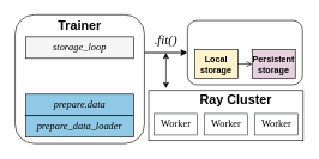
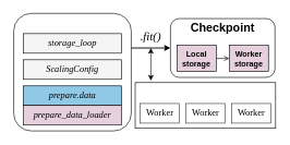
  <mxCell id="0" />
  <mxCell id="1" parent="0" />
  <mxCell id="2" value="" style="rounded=1;whiteSpace=wrap;html=1;fillColor=none;" parent="1" vertex="1"><mxGeometry x="20" y="20" width="180" height="180" as="geometry" /></mxCell>
- <mxCell id="3" value="&lt;font style=&quot;font-size: 18px;&quot;&gt;&lt;b&gt;Trainer&lt;/b&gt;&lt;/font&gt;" style="text;html=1;strokeColor=none;fillColor=none;align=center;verticalAlign=middle;whiteSpace=wrap;rounded=0;" parent="1" vertex="1"><mxGeometry x="80" y="21" width="60" height="30" as="geometry" /></mxCell>
  <mxCell id="4" value="&lt;font style=&quot;font-size: 14px;&quot;&gt;storage_loop&lt;/font&gt;" style="rounded=0;whiteSpace=wrap;html=1;fillColor=#F5F5F5;fontFamily=Garamond;fontStyle=2" parent="1" vertex="1"><mxGeometry x="35" y="51" width="150" height="30" as="geometry" /></mxCell>
+ <mxCell id="5" value="&lt;font style=&quot;font-size: 14px;&quot;&gt;ScalingConfig&lt;/font&gt;" style="rounded=0;whiteSpace=wrap;html=1;fillColor=#F5F5F5;fontFamily=Garamond;fontStyle=2" parent="1" vertex="1"><mxGeometry x="35" y="91" width="150" height="30" as="geometry" /></mxCell>
  <mxCell id="6" value="&lt;span style=&quot;font-size: 14px;&quot;&gt;&lt;font&gt;prepare.data&lt;/font&gt;&lt;/span&gt;" style="rounded=0;whiteSpace=wrap;html=1;fillColor=#90C9E6;fontFamily=Garamond;fontStyle=2" parent="1" vertex="1"><mxGeometry x="35" y="131" width="150" height="30" as="geometry" /></mxCell>
- <mxCell id="7" value="&lt;font style=&quot;font-size: 14px;&quot;&gt;prepare_data_loader&lt;/font&gt;" style="rounded=0;whiteSpace=wrap;html=1;fillColor=#90C9E6;fontFamily=Garamond;fontStyle=2" parent="1" vertex="1"><mxGeometry x="35" y="161" width="150" height="30" as="geometry" /></mxCell>
+ <mxCell id="7" value="&lt;font style=&quot;font-size: 14px;&quot;&gt;prepare_data_loader&lt;/font&gt;" style="rounded=0;whiteSpace=wrap;html=1;fillColor=#e6d0de;fontFamily=Garamond;fontStyle=2;" parent="1" vertex="1"><mxGeometry x="35" y="161" width="150" height="30" as="geometry" /></mxCell>
  <mxCell id="8" value="" style="rounded=1;whiteSpace=wrap;html=1;fillColor=none;" parent="1" vertex="1"><mxGeometry x="260" y="28" width="160" height="90" as="geometry" /></mxCell>
  <mxCell id="9" value="" style="endArrow=classic;html=1;rounded=0;exitX=1;exitY=0.5;exitDx=0;exitDy=0;entryX=0;entryY=0.5;entryDx=0;entryDy=0;entryPerimeter=0;strokeWidth=1.5;" parent="1" target="8" edge="1"><mxGeometry width="50" height="50" relative="1" as="geometry"><mxPoint x="200" y="73" as="sourcePoint" /><mxPoint x="300" y="-96" as="targetPoint" /></mxGeometry></mxCell>
  <mxCell id="10" value="&lt;font face=&quot;Garamond&quot; style=&quot;font-size: 18px;&quot;&gt;&lt;i&gt;.fit()&lt;/i&gt;&lt;/font&gt;" style="text;html=1;strokeColor=none;fillColor=none;align=center;verticalAlign=middle;whiteSpace=wrap;rounded=0;strokeWidth=1.5;" parent="1" vertex="1"><mxGeometry x="200" y="41" width="60" height="30" as="geometry" /></mxCell>
- <mxCell id="12" value="&lt;b&gt;Local storage&lt;/b&gt;" style="rounded=0;whiteSpace=wrap;html=1;fillColor=#fff2cc;" parent="1" vertex="1"><mxGeometry x="270" y="69" width="60" height="40" as="geometry" /></mxCell>
- <mxCell id="13" value="&lt;b&gt;Persistent storage&lt;/b&gt;" style="rounded=0;whiteSpace=wrap;html=1;fillColor=#E6D0DE;" parent="1" vertex="1"><mxGeometry x="350" y="69" width="60" height="40" as="geometry" /></mxCell>
+ <mxCell id="11" value="&lt;b&gt;Checkpoint&lt;/b&gt;" style="text;html=1;strokeColor=none;fillColor=none;align=center;verticalAlign=middle;whiteSpace=wrap;rounded=0;fontSize=18;" parent="1" vertex="1"><mxGeometry x="310" y="28" width="60" height="30" as="geometry" /></mxCell>
+ <mxCell id="12" value="&lt;b&gt;Local storage&lt;/b&gt;" style="rounded=0;whiteSpace=wrap;html=1;fillColor=#E6D0DE;" parent="1" vertex="1"><mxGeometry x="270" y="69" width="60" height="40" as="geometry" /></mxCell>
+ <mxCell id="13" value="&lt;b&gt;Worker storage&lt;/b&gt;" style="rounded=0;whiteSpace=wrap;html=1;fillColor=#E6D0DE;" parent="1" vertex="1"><mxGeometry x="350" y="69" width="60" height="40" as="geometry" /></mxCell>
  <mxCell id="14" value="" style="endArrow=open;html=1;rounded=0;exitX=1;exitY=0.5;exitDx=0;exitDy=0;entryX=0;entryY=0.5;entryDx=0;entryDy=0;" parent="1" source="12" target="13" edge="1"><mxGeometry width="50" height="50" relative="1" as="geometry"><mxPoint x="400" y="399" as="sourcePoint" /><mxPoint x="450" y="349" as="targetPoint" /></mxGeometry></mxCell>
  <mxCell id="15" value="" style="rounded=0;whiteSpace=wrap;html=1;fillColor=none;" parent="1" vertex="1"><mxGeometry x="206" y="126" width="215" height="70" as="geometry" /></mxCell>
- <mxCell id="16" value="&lt;span style=&quot;font-size: 18px;&quot;&gt;&lt;b&gt;Ray Cluster&lt;/b&gt;&lt;/span&gt;" style="text;html=1;strokeColor=none;fillColor=none;align=center;verticalAlign=middle;whiteSpace=wrap;rounded=0;" parent="1" vertex="1"><mxGeometry x="273.5" y="125" width="106.5" height="30" as="geometry" /></mxCell>
  <mxCell id="17" value="Worker" style="rounded=0;whiteSpace=wrap;html=1;fontSize=14;fillColor=none;strokeColor=#36393d;fontFamily=Times New Roman;" parent="1" vertex="1"><mxGeometry x="213.5" y="158" width="60" height="30" as="geometry" /></mxCell>
  <mxCell id="18" value="Worker" style="rounded=0;whiteSpace=wrap;html=1;fontSize=14;fillColor=none;strokeColor=#36393d;fontFamily=Times New Roman;" parent="1" vertex="1"><mxGeometry x="283.5" y="158" width="60" height="30" as="geometry" /></mxCell>
  <mxCell id="19" value="Worker" style="rounded=0;whiteSpace=wrap;html=1;fontSize=14;fillColor=none;strokeColor=#36393d;fontFamily=Times New Roman;" parent="1" vertex="1"><mxGeometry x="353.5" y="158" width="60" height="30" as="geometry" /></mxCell>
  <mxCell id="20" value="" style="endArrow=classic;startArrow=classic;html=1;rounded=0;" parent="1" edge="1"><mxGeometry width="50" height="50" relative="1" as="geometry"><mxPoint x="230" y="123" as="sourcePoint" /><mxPoint x="230" y="73" as="targetPoint" /></mxGeometry></mxCell>
